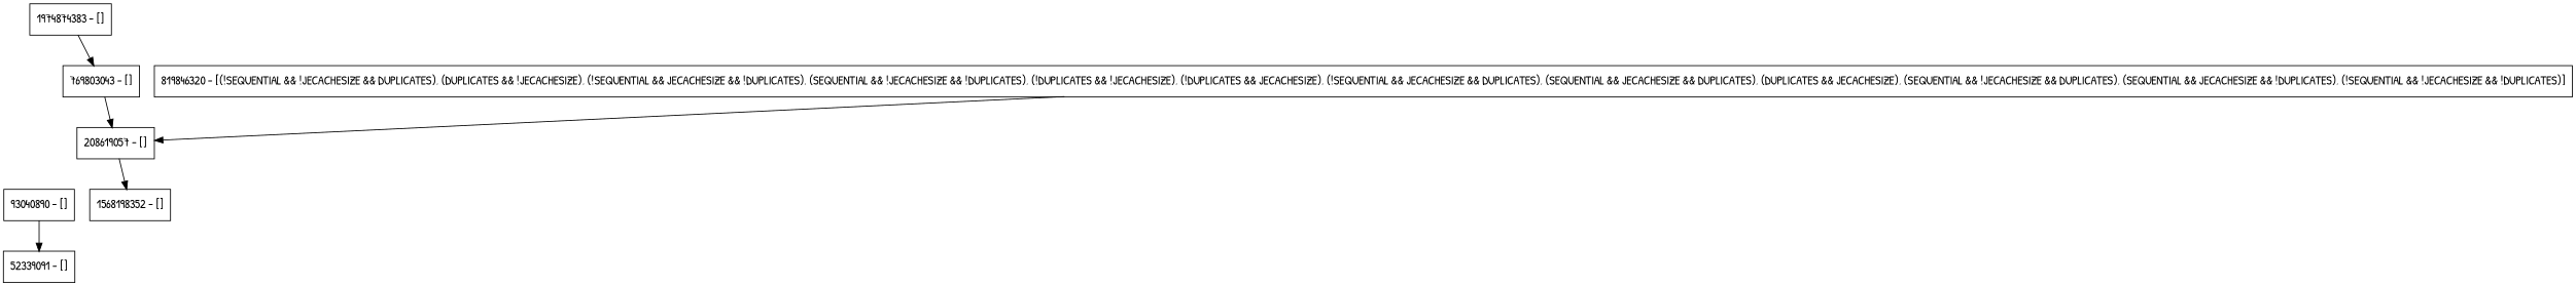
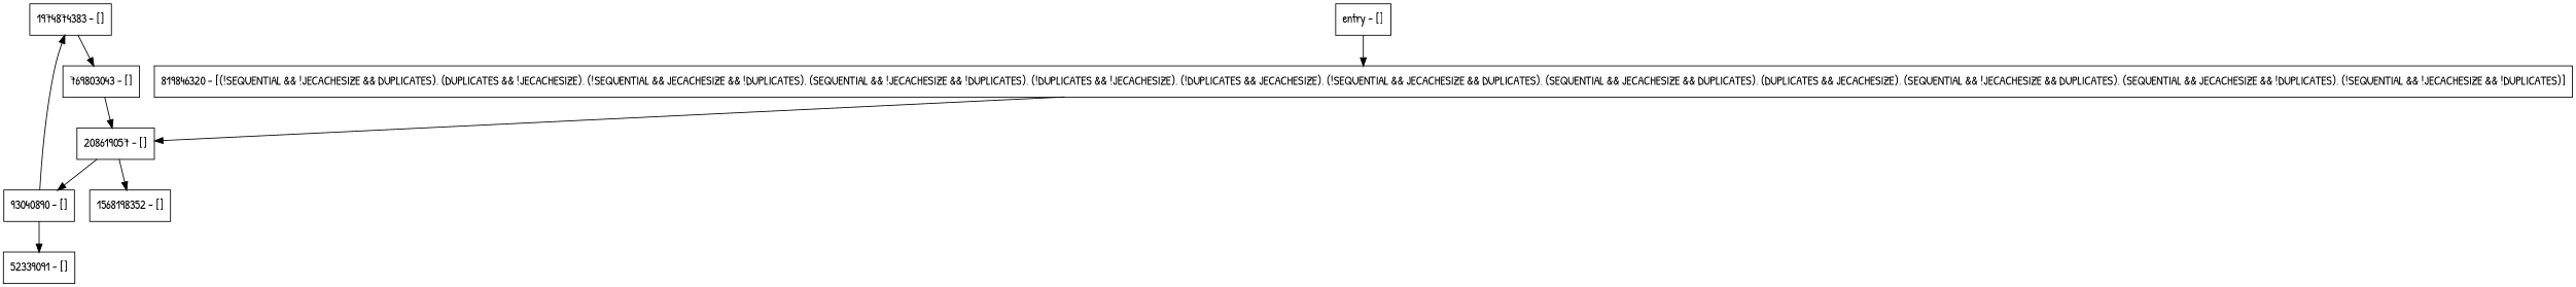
  digraph {
    fontname="Patrick Hand"
    node [fontname="Patrick Hand" shape=record]
    edge [fontname="Patrick Hand"]
    n1 [label="1974874383 - []"]
    n2 [label="769803043 - []"]
    n3 [label="208619057 - []"]
+   n4 [label="entry - []"]
    n5 [label="819846320 - [(!SEQUENTIAL && !JECACHESIZE && DUPLICATES), (DUPLICATES && !JECACHESIZE), (!SEQUENTIAL && JECACHESIZE && !DUPLICATES), (SEQUENTIAL && !JECACHESIZE && !DUPLICATES), (!DUPLICATES && !JECACHESIZE), (!DUPLICATES && JECACHESIZE), (!SEQUENTIAL && JECACHESIZE && DUPLICATES), (SEQUENTIAL && JECACHESIZE && DUPLICATES), (DUPLICATES && JECACHESIZE), (SEQUENTIAL && !JECACHESIZE && DUPLICATES), (SEQUENTIAL && JECACHESIZE && !DUPLICATES), (!SEQUENTIAL && !JECACHESIZE && !DUPLICATES)]"]
    n6 [label="93040890 - []"]
    n7 [label="52339091 - []"]
    n8 [label="1568198352 - []"]
    n1 -> n2
    n2 -> n3
+   n3 -> n6
    n3 -> n8
+   n4 -> n5
    n5 -> n3
+   n6 -> n1
    n6 -> n7
  }
